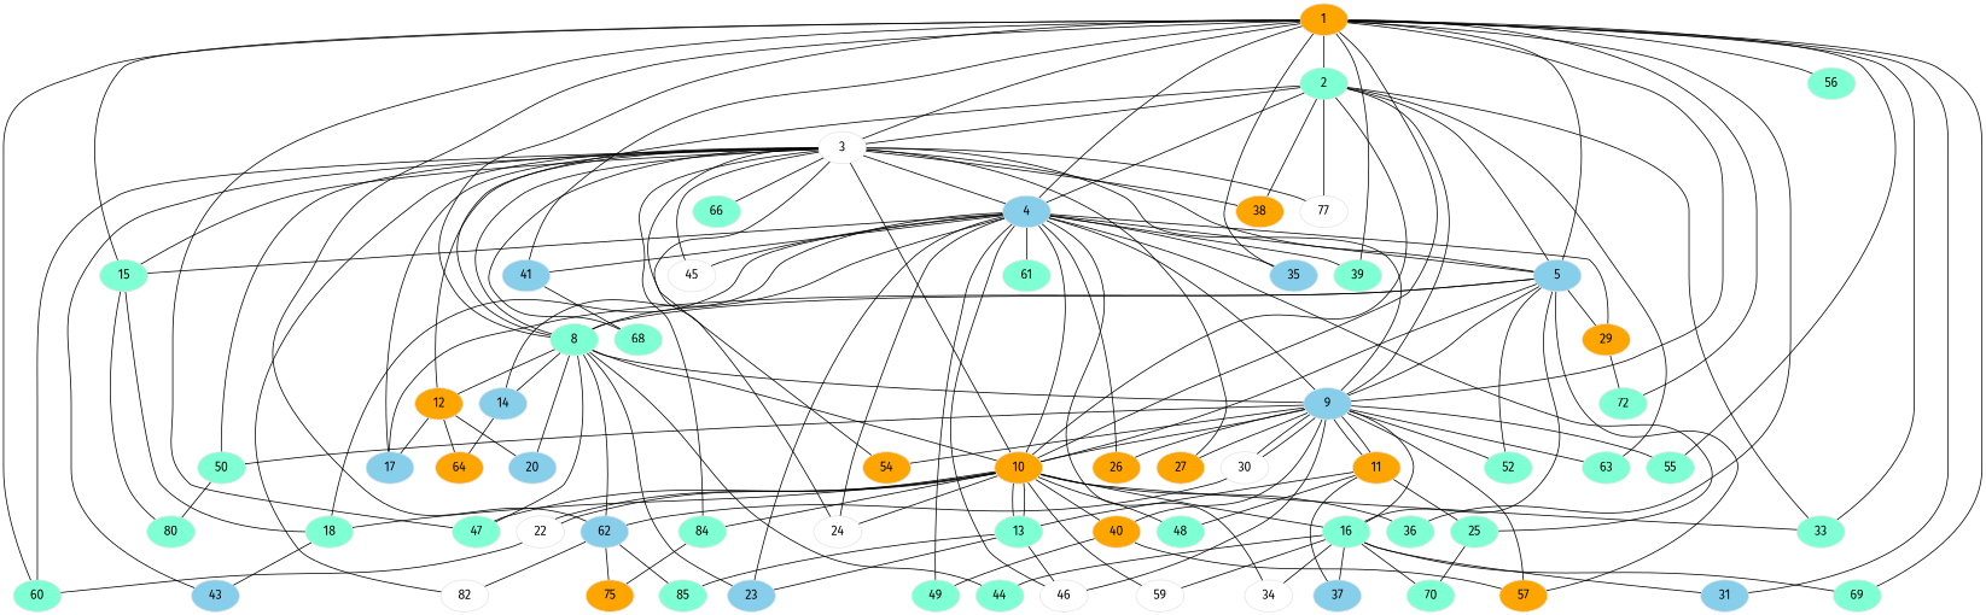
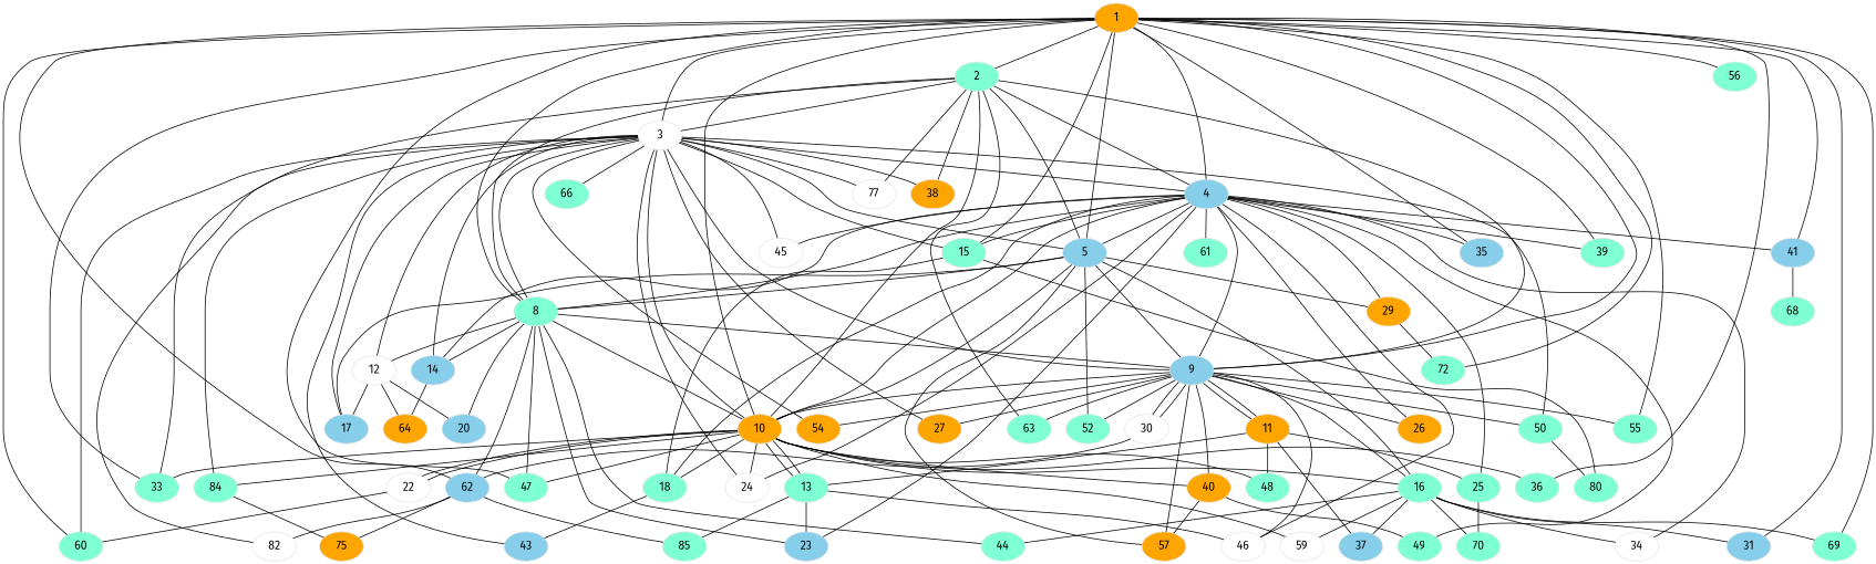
  graph {
    fontname="Fira Sans"
    node [color=gray90 fillcolor=aquamarine fontname="Fira Sans" style=filled]
    edge [fontname="Fira Sans"]
    1 [fillcolor=orange super="+6"]
    2 [super="+51"]
    3 [fillcolor=white super="+7"]
    4 [fillcolor=skyblue super="+19"]
    5 [fillcolor=skyblue]
    8 [super="+83"]
    9 [fillcolor=skyblue super="+42"]
    10 [fillcolor=orange super="+78"]
    15 [super="+67"]
    31 [fillcolor=skyblue]
    33
    35 [fillcolor=skyblue]
    36
    39
    41 [fillcolor=skyblue]
    47 [super="+81"]
    55
    56
    60 [super="+74"]
    62 [fillcolor=skyblue super="+73"]
    69
    72
    38 [fillcolor=orange]
    63
    77 [fillcolor=white]
-   12 [fillcolor=orange]
+   12 [fillcolor=white]
    17 [fillcolor=skyblue super="+32"]
    24 [fillcolor=white super="+53"]
    27 [fillcolor=orange super="+65"]
    43 [fillcolor=skyblue]
    45 [fillcolor=white]
    50
    54 [fillcolor=orange]
    66
    68
    82 [fillcolor=white]
    84
    14 [fillcolor=skyblue]
    18
    23 [fillcolor=skyblue]
    25
    26 [fillcolor=orange]
    29 [fillcolor=orange]
    34 [fillcolor=white]
    46 [fillcolor=white super="+79"]
    49
    61
    16 [super="+71"]
    52
    57 [fillcolor=orange super="+76"]
    20 [fillcolor=skyblue]
    44
    11 [fillcolor=orange super="+21"]
    30 [fillcolor=white]
    40 [fillcolor=orange]
    13 [super="+58"]
    22 [fillcolor=white]
    48
    59 [fillcolor=white]
    80
    85
    75 [fillcolor=orange]
    64 [fillcolor=orange]
    70
    37 [fillcolor=skyblue]
    1 -- 2 [weight=2]
    1 -- 3 [weight=4]
    1 -- 4 [weight=2]
    1 -- 5 [weight=2]
    1 -- 8 [weight=2]
    1 -- 9 [weight=2]
    1 -- 10 [weight=2]
    1 -- 15
    1 -- 31
    1 -- 33
    1 -- 35
    1 -- 36
    1 -- 39
    1 -- 41
    1 -- 47
    1 -- 55
    1 -- 56
    1 -- 60
    1 -- 62
    1 -- 69
    1 -- 72
    2 -- 3 [weight=2]
    2 -- 4
    2 -- 5
    2 -- 8
    2 -- 9
    2 -- 10
    2 -- 33
    2 -- 38
    2 -- 63
    2 -- 77
    3 -- 4 [weight=2]
    3 -- 5 [weight=2]
    3 -- 8 [weight=2]
    3 -- 9 [weight=2]
    3 -- 10 [weight=2]
    3 -- 15
    3 -- 60
    3 -- 38
    3 -- 77
    3 -- 12
    3 -- 17
    3 -- 24
    3 -- 27
    3 -- 43
    3 -- 45
    3 -- 50
    3 -- 54
    3 -- 66
-   3 -- 68
+   3 -- 14
    3 -- 82
    3 -- 84
    4 -- 5
    4 -- 8
    4 -- 9
    4 -- 10
    4 -- 15
    4 -- 35
    4 -- 39
    4 -- 41
    4 -- 24
    4 -- 45
    4 -- 14
    4 -- 18
    4 -- 23
    4 -- 25
    4 -- 26
    4 -- 29
    4 -- 34
    4 -- 46
    4 -- 49
    4 -- 61 [weight=2]
    5 -- 8
    5 -- 9
    5 -- 10
    5 -- 17
    5 -- 29
    5 -- 16
    5 -- 52
    5 -- 57
    8 -- 9
    8 -- 10 [weight=2]
    8 -- 47
    8 -- 62
    8 -- 12
    8 -- 14
    8 -- 23
    8 -- 20
    8 -- 44
    9 -- 10
    9 -- 55
    9 -- 63
    9 -- 27
    9 -- 50
    9 -- 54
    9 -- 26
    9 -- 46
    9 -- 16
    9 -- 52
    9 -- 57
    9 -- 11
    9 -- 11
    9 -- 30 [weight=2]
    9 -- 30
    9 -- 40
    10 -- 33
    10 -- 36
    10 -- 47
    10 -- 24
    10 -- 84
    10 -- 18
    10 -- 16
    10 -- 40
    10 -- 13
    10 -- 13
    10 -- 22
    10 -- 22
    10 -- 48
    10 -- 59
    15 -- 18
    15 -- 80
    41 -- 68
    62 -- 82
    62 -- 85
    62 -- 75
    12 -- 17
    12 -- 20
    12 -- 64
    50 -- 80
    84 -- 75
    14 -- 64
    18 -- 43
    25 -- 70
    29 -- 72
    16 -- 31
    16 -- 69
    16 -- 34
    16 -- 44
    16 -- 59
    16 -- 70
    16 -- 37
    11 -- 25
    11 -- 13
    11 -- 48
    11 -- 37
    30 -- 62
    40 -- 49
    40 -- 57
    13 -- 23
    13 -- 46
    13 -- 85
    22 -- 60
  }
